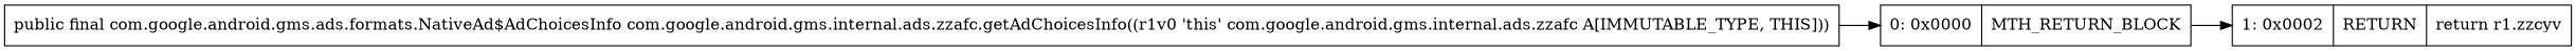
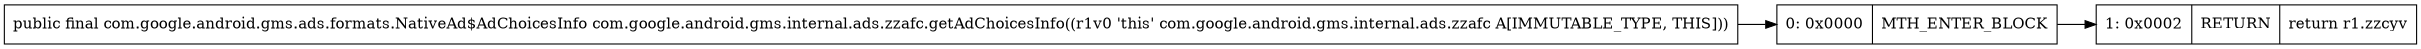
  digraph {
    rankdir=LR
    node [shape=record]
-   n1 [label="{0\:\ 0x0000|MTH_RETURN_BLOCK\l}"]
+   n1 [label="{0\:\ 0x0000|MTH_ENTER_BLOCK\l}"]
    n2 [label="{1\:\ 0x0002|RETURN\l|return r1.zzcyv\l}"]
    n3 [label="{public final com.google.android.gms.ads.formats.NativeAd$AdChoicesInfo com.google.android.gms.internal.ads.zzafc.getAdChoicesInfo((r1v0 'this' com.google.android.gms.internal.ads.zzafc A[IMMUTABLE_TYPE, THIS])) }"]
    n1 -> n2
    n3 -> n1
  }
